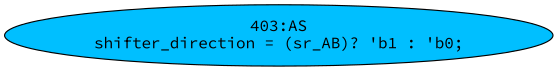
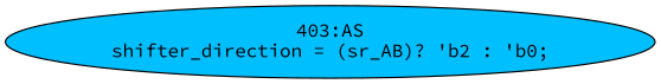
  strict digraph {
    rankdir=LR
    fontname="Source Code Pro"
-   n1 [ast="<pyverilog.vparser.ast.Assign object at 0x7f030bf4c390>" def_var="['shifter_direction']" fillcolor=deepskyblue label="403:AS\nshifter_direction = (sr_AB)? 'b1 : 'b0;" statements="[]" style=filled typ=Assign use_var="['sr_AB']" fontname="Source Code Pro"]
+   n1 [ast="<pyverilog.vparser.ast.Assign object at 0x7f030bf4c390>" def_var="['shifter_direction']" fillcolor=deepskyblue label="403:AS\nshifter_direction = (sr_AB)? 'b2 : 'b0;" statements="[]" style=filled typ=Assign use_var="['sr_AB']" fontname="Source Code Pro"]
  }
